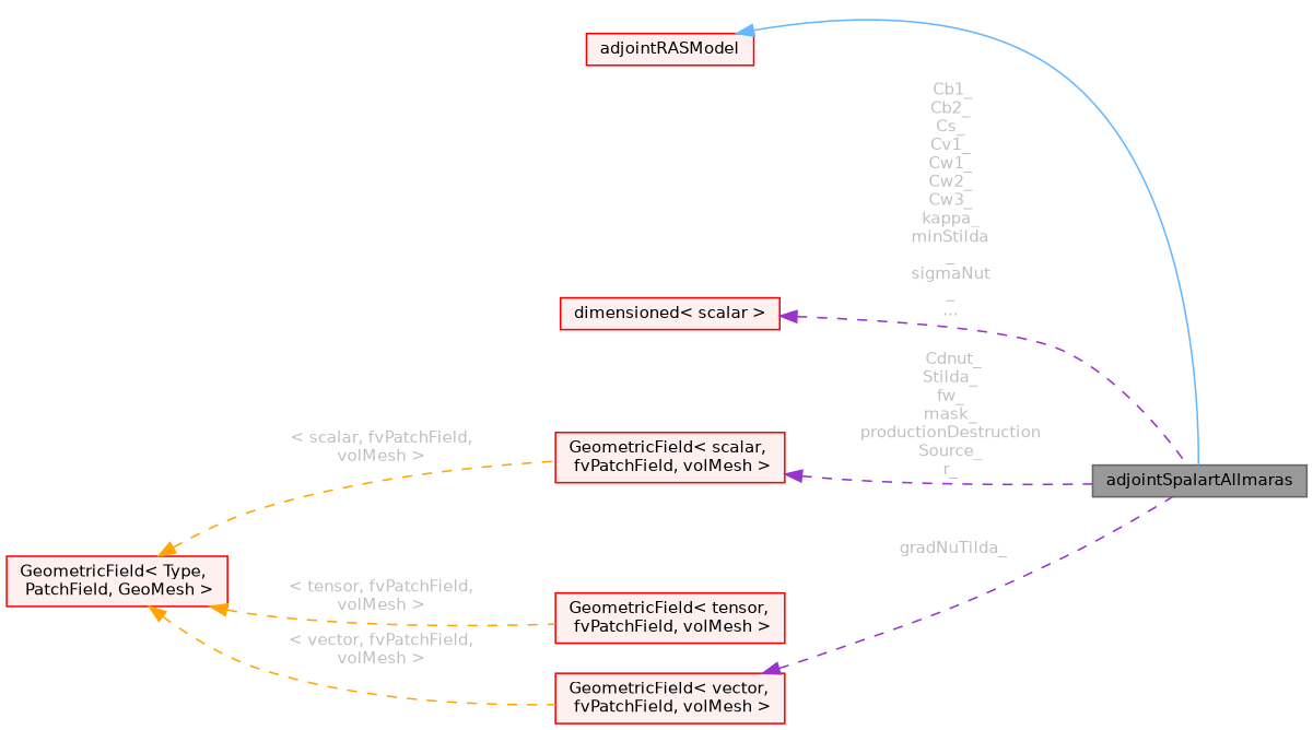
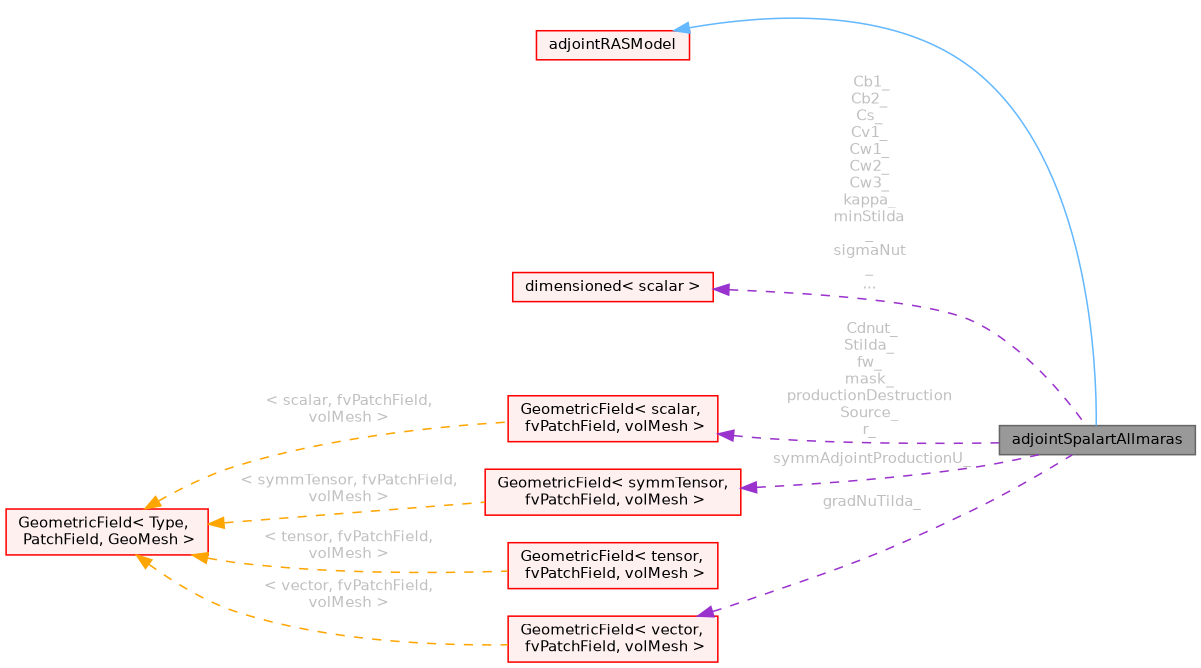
  digraph {
    rankdir=LR
    node [color=red fillcolor="#FFF0F0" fontname=Helvetica fontsize=10 shape=box style=filled]
    edge [color=darkorchid3 dir=back fontname=Helvetica fontsize=10 labelfontname=Helvetica labelfontsize=10 style=dashed fontcolor=grey]
    n1 [color=gray40 fillcolor=grey60 fontcolor=black height=0.2 label=adjointSpalartAllmaras width=0.4]
    n2 [height=0.2 label=adjointRASModel width=0.4]
    n3 [height=0.2 label="dimensioned\< scalar \>" width=0.4]
    n4 [height=0.2 label="GeometricField\< Type,\l PatchField, GeoMesh \>" width=0.4]
    n5 [height=0.2 label="GeometricField\< scalar,\l fvPatchField, volMesh \>" width=0.4]
+   n6 [height=0.2 label="GeometricField\< symmTensor,\l fvPatchField, volMesh \>" width=0.4]
    n7 [height=0.2 label="GeometricField\< tensor,\l fvPatchField, volMesh \>" width=0.4]
    n8 [height=0.2 label="GeometricField\< vector,\l fvPatchField, volMesh \>" width=0.4]
    n2 -> n1 [color=steelblue1 style=solid fontcolor=""]
    n3 -> n1 [label=" Cb1_\nCb2_\nCs_\nCv1_\nCw1_\nCw2_\nCw3_\nkappa_\nminStilda\l_\nsigmaNut\l_\n..."]
    n4 -> n5 [color=orange label=" \< scalar, fvPatchField,\l volMesh \>"]
+   n4 -> n6 [color=orange label=" \< symmTensor, fvPatchField,\l volMesh \>"]
    n4 -> n7 [color=orange label=" \< tensor, fvPatchField,\l volMesh \>"]
    n4 -> n8 [color=orange label=" \< vector, fvPatchField,\l volMesh \>"]
    n5 -> n1 [label=" Cdnut_\nStilda_\nfw_\nmask_\nproductionDestruction\lSource_\nr_"]
+   n6 -> n1 [label=" symmAdjointProductionU_"]
    n8 -> n1 [label=" gradNuTilda_"]
  }
